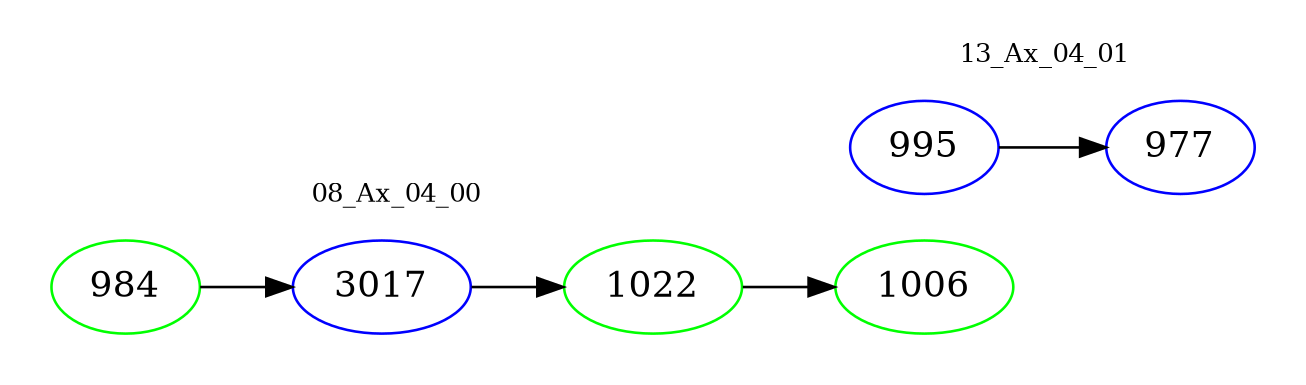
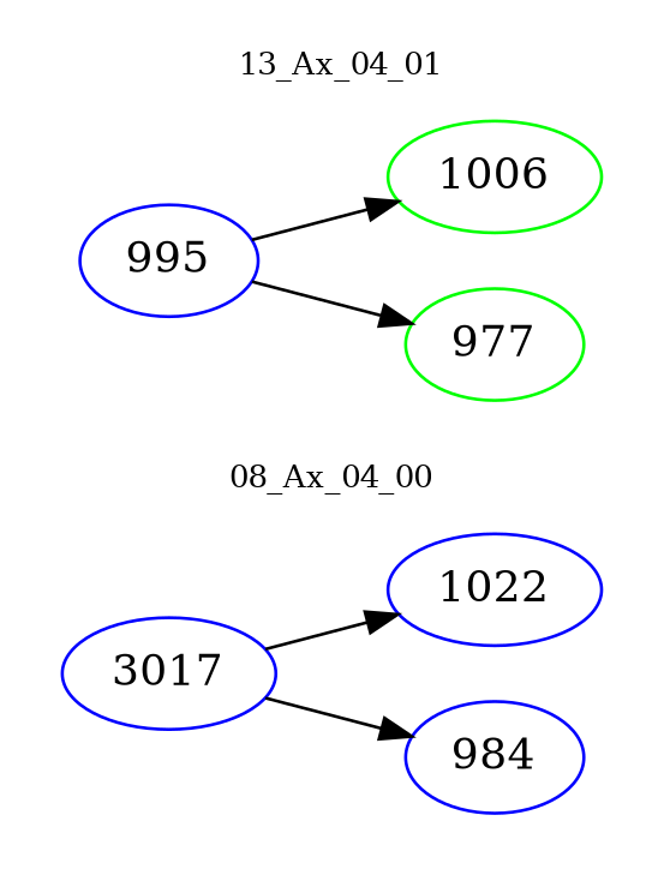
  digraph {
    rankdir=LR
    node [color=green]
    edge [color=black]
    n1 [color=blue label=3017]
-   n2 [label=984]
-   n3 [label=1022]
+   n2 [color=blue label=984]
+   n3 [color=blue label=1022]
    n4 [color=blue label=995]
-   n5 [color=blue label=977]
+   n5 [label=977]
    n6 [label=1006]
    subgraph cluster_1 {
      color=white
      fontsize=10
      label="08_Ax_04_00"
      n1
      n2
      n3
    }
    subgraph cluster_2 {
      color=white
      fontsize=10
      label="13_Ax_04_01"
      n4
      n5
      n6
    }
-   n2 -> n1
+   n1 -> n2
    n1 -> n3
    n4 -> n5
-   n3 -> n6
+   n4 -> n6
  }
